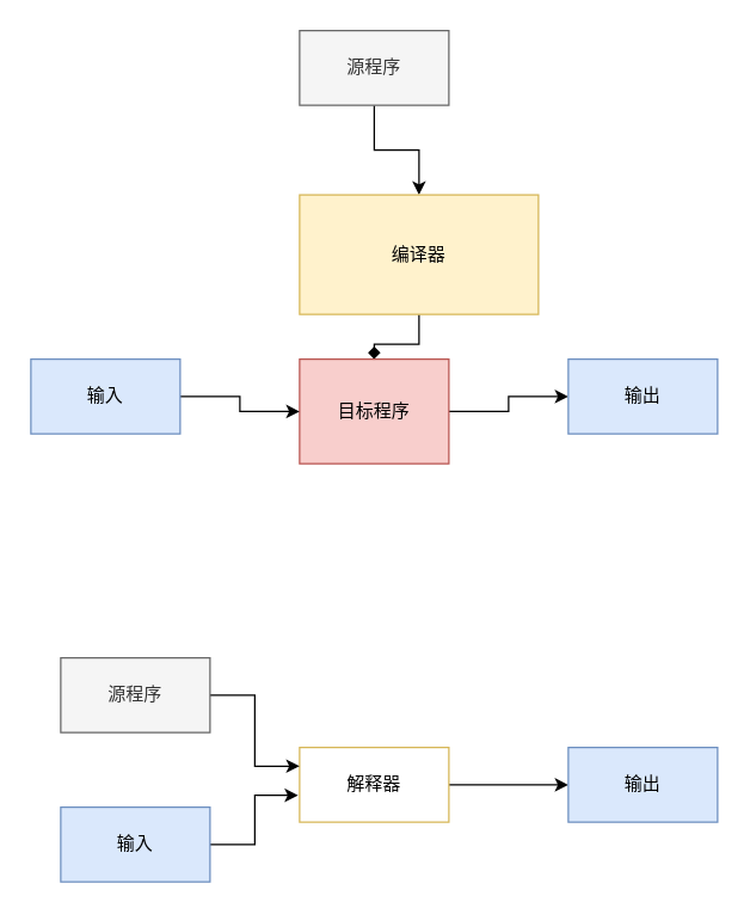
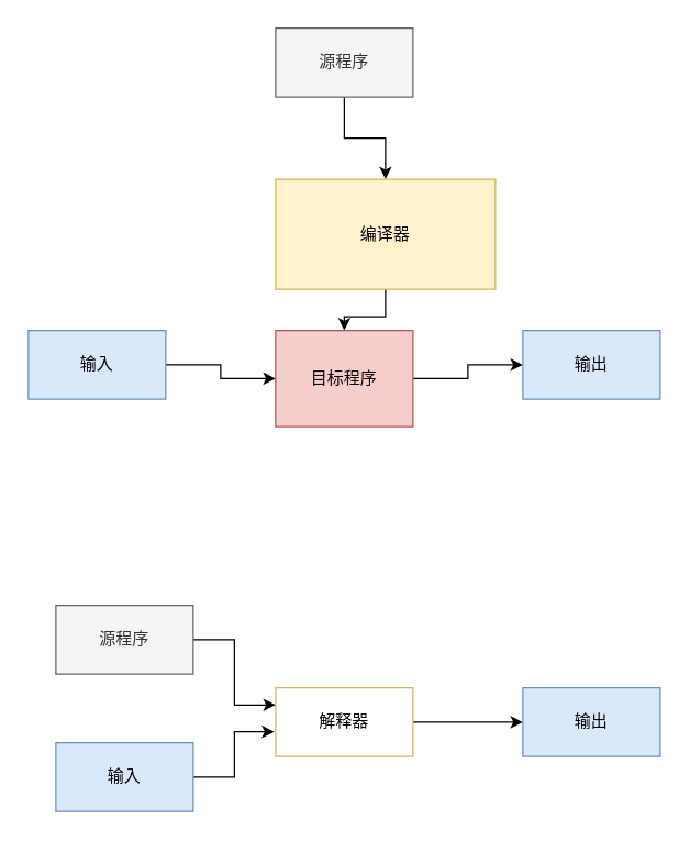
  <mxCell id="0" />
  <mxCell id="1" parent="0" />
  <mxCell id="2" value="" style="edgeStyle=orthogonalEdgeStyle;rounded=0;orthogonalLoop=1;jettySize=auto;html=1;" edge="1" parent="1" source="3" target="5"><mxGeometry relative="1" as="geometry" /></mxCell>
  <mxCell id="3" value="源程序" style="whiteSpace=wrap;html=1;fillColor=#f5f5f5;fontColor=#333333;strokeColor=#666666;" vertex="1" parent="1"><mxGeometry x="200" y="20" width="100" height="50" as="geometry" /></mxCell>
- <mxCell id="4" value="" style="edgeStyle=orthogonalEdgeStyle;rounded=0;orthogonalLoop=1;jettySize=auto;html=1;endArrow=diamond;" edge="1" parent="1" source="5" target="7"><mxGeometry relative="1" as="geometry" /></mxCell>
+ <mxCell id="4" value="" style="edgeStyle=orthogonalEdgeStyle;rounded=0;orthogonalLoop=1;jettySize=auto;html=1;" edge="1" parent="1" source="5" target="7"><mxGeometry relative="1" as="geometry" /></mxCell>
  <mxCell id="5" value="编译器" style="whiteSpace=wrap;html=1;fillColor=#fff2cc;strokeColor=#d6b656;" vertex="1" parent="1"><mxGeometry x="200" y="130" width="160" height="80" as="geometry" /></mxCell>
  <mxCell id="6" value="" style="edgeStyle=orthogonalEdgeStyle;rounded=0;orthogonalLoop=1;jettySize=auto;html=1;" edge="1" parent="1" source="7" target="8"><mxGeometry relative="1" as="geometry" /></mxCell>
  <mxCell id="7" value="目标程序" style="whiteSpace=wrap;html=1;fillColor=#f8cecc;strokeColor=#b85450;" vertex="1" parent="1"><mxGeometry x="200" y="240" width="100" height="70" as="geometry" /></mxCell>
  <mxCell id="8" value="输出" style="whiteSpace=wrap;html=1;fillColor=#dae8fc;strokeColor=#6c8ebf;" vertex="1" parent="1"><mxGeometry x="380" y="240" width="100" height="50" as="geometry" /></mxCell>
  <mxCell id="9" style="edgeStyle=orthogonalEdgeStyle;rounded=0;orthogonalLoop=1;jettySize=auto;html=1;entryX=0;entryY=0.5;entryDx=0;entryDy=0;" edge="1" parent="1" source="10" target="7"><mxGeometry relative="1" as="geometry" /></mxCell>
  <mxCell id="10" value="输入" style="whiteSpace=wrap;html=1;fillColor=#dae8fc;strokeColor=#6c8ebf;" vertex="1" parent="1"><mxGeometry x="20" y="240" width="100" height="50" as="geometry" /></mxCell>
  <mxCell id="11" style="edgeStyle=orthogonalEdgeStyle;rounded=0;orthogonalLoop=1;jettySize=auto;html=1;entryX=0;entryY=0.5;entryDx=0;entryDy=0;" edge="1" parent="1" source="12" target="15"><mxGeometry relative="1" as="geometry" /></mxCell>
  <mxCell id="12" value="解释器" style="whiteSpace=wrap;html=1;fillColor=#ffffff;strokeColor=#d6b656;" vertex="1" parent="1"><mxGeometry x="200" y="500" width="100" height="50" as="geometry" /></mxCell>
  <mxCell id="13" style="edgeStyle=orthogonalEdgeStyle;rounded=0;orthogonalLoop=1;jettySize=auto;html=1;entryX=-0.01;entryY=0.64;entryDx=0;entryDy=0;entryPerimeter=0;" edge="1" parent="1" source="14" target="12"><mxGeometry relative="1" as="geometry" /></mxCell>
  <mxCell id="14" value="输入" style="whiteSpace=wrap;html=1;fillColor=#dae8fc;strokeColor=#6c8ebf;" vertex="1" parent="1"><mxGeometry x="40" y="540" width="100" height="50" as="geometry" /></mxCell>
  <mxCell id="15" value="输出" style="whiteSpace=wrap;html=1;fillColor=#dae8fc;strokeColor=#6c8ebf;" vertex="1" parent="1"><mxGeometry x="380" y="500" width="100" height="50" as="geometry" /></mxCell>
  <mxCell id="16" style="edgeStyle=orthogonalEdgeStyle;rounded=0;orthogonalLoop=1;jettySize=auto;html=1;entryX=0;entryY=0.25;entryDx=0;entryDy=0;" edge="1" parent="1" source="17" target="12"><mxGeometry relative="1" as="geometry" /></mxCell>
  <mxCell id="17" value="源程序" style="whiteSpace=wrap;html=1;fillColor=#f5f5f5;fontColor=#333333;strokeColor=#666666;" vertex="1" parent="1"><mxGeometry x="40" y="440" width="100" height="50" as="geometry" /></mxCell>
